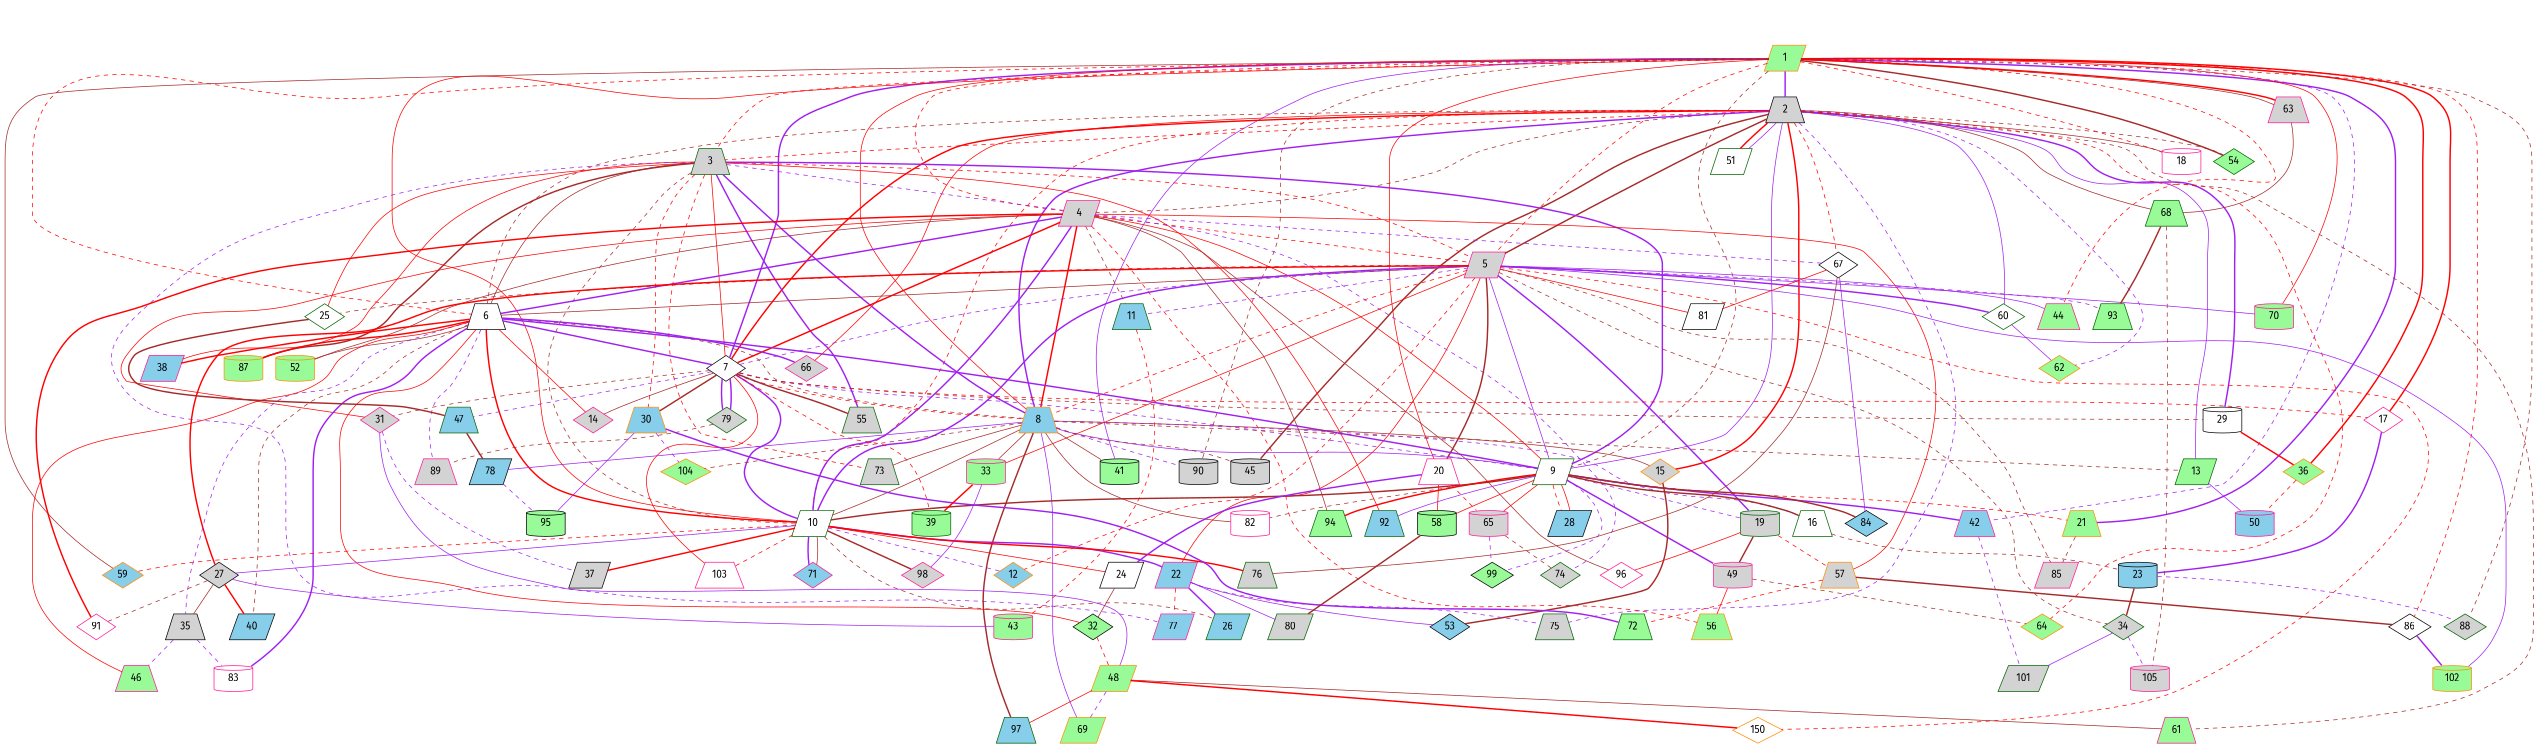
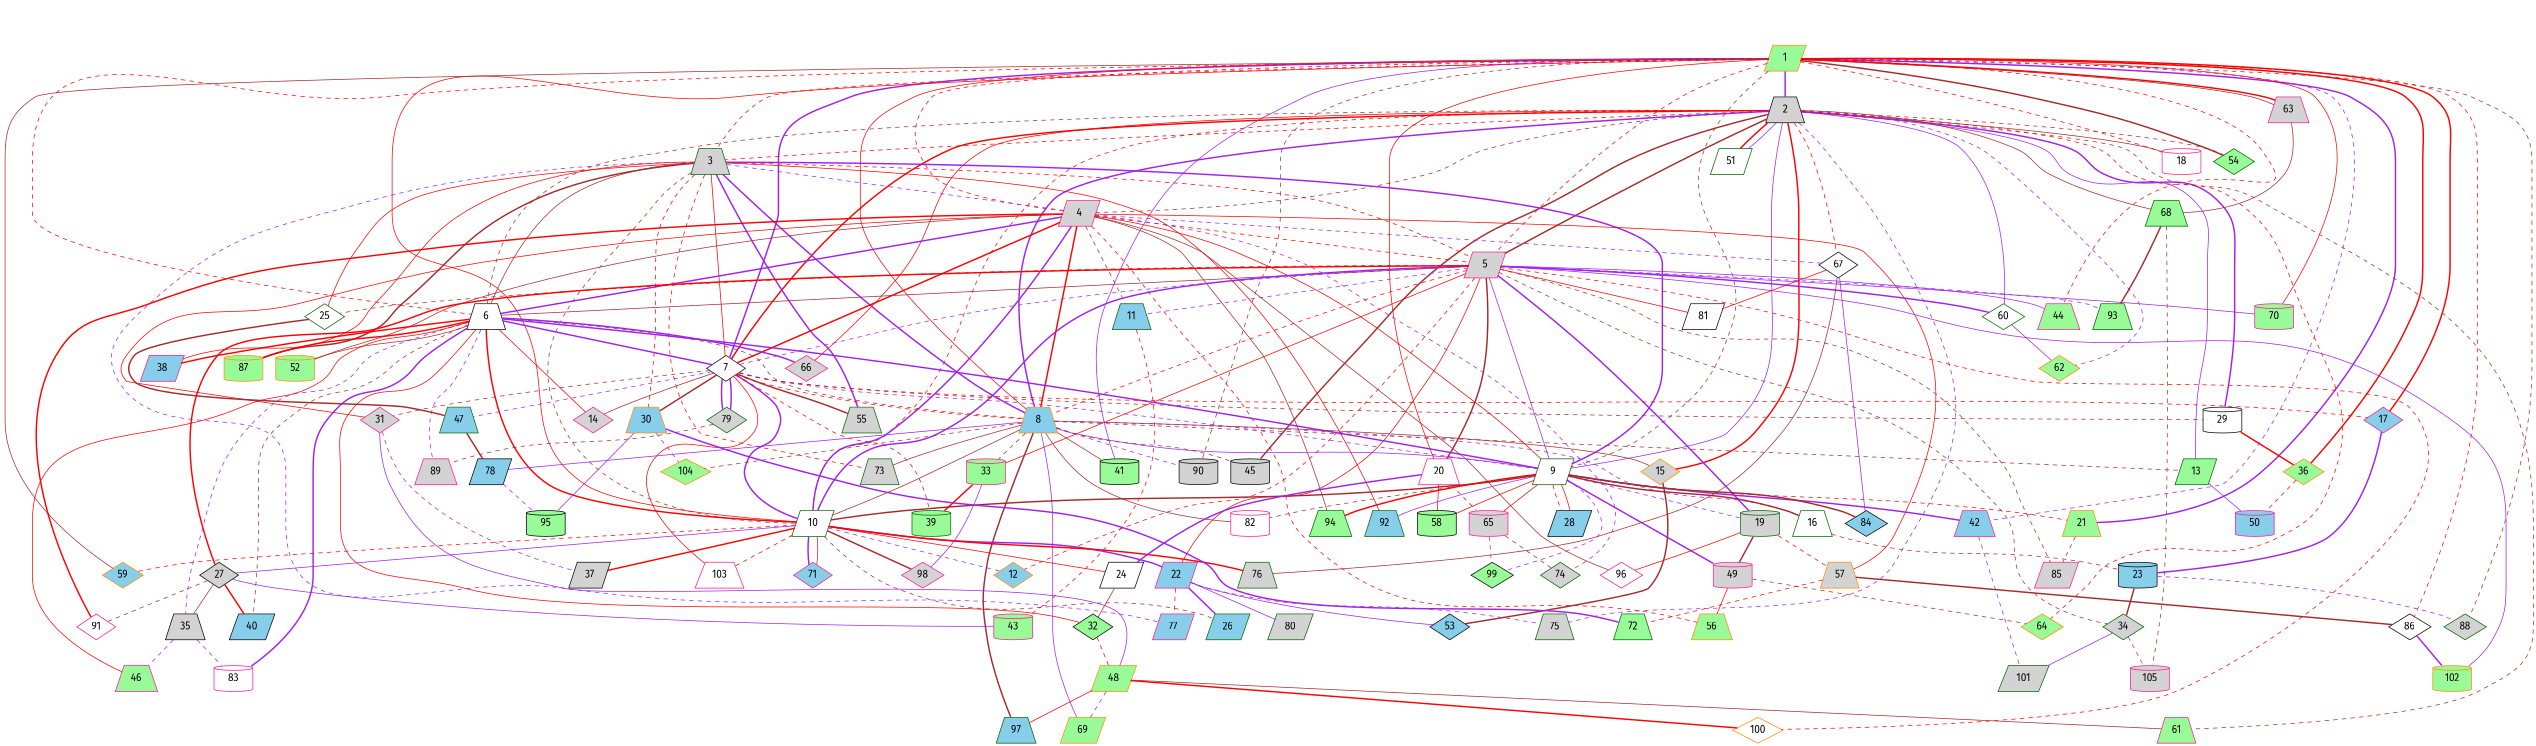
  graph {
    fontname="Fira Sans"
    node [color=deeppink fillcolor=lightgrey fontname="Fira Sans" shape=diamond style=filled]
    edge [color=purple fontname="Fira Sans" style=dashed]
    1 [color=darkorange fillcolor=palegreen shape=parallelogram]
    2 [color=black shape=trapezium]
    3 [color=darkgreen shape=trapezium]
    4 [shape=parallelogram]
    5 [shape=parallelogram]
    6 [color=black fillcolor=white shape=trapezium]
    7 [color=black fillcolor=white]
    8 [color=darkorange fillcolor=skyblue shape=trapezium]
    9 [color=darkgreen fillcolor=white shape=parallelogram]
    10 [color=darkgreen fillcolor=white shape=parallelogram]
-   17 [fillcolor=white]
+   17 [fillcolor=skyblue]
    18 [fillcolor=white shape=cylinder]
    20 [fillcolor=white shape=trapezium]
    21 [color=darkorange fillcolor=palegreen shape=trapezium]
    36 [color=darkorange fillcolor=palegreen]
    41 [color=black fillcolor=palegreen shape=cylinder]
    42 [fillcolor=skyblue shape=trapezium]
    44 [fillcolor=palegreen shape=trapezium]
    54 [color=darkgreen fillcolor=palegreen]
    59 [color=darkorange fillcolor=skyblue]
    63 [shape=trapezium]
    70 [fillcolor=palegreen shape=cylinder]
    86 [color=black fillcolor=white]
    88 [color=darkgreen]
    90 [color=black shape=cylinder]
    13 [color=darkgreen fillcolor=palegreen shape=parallelogram]
    15 [color=darkorange]
    29 [color=black fillcolor=white shape=cylinder]
    45 [color=black shape=cylinder]
    51 [color=darkgreen fillcolor=white shape=parallelogram]
    60 [color=darkgreen fillcolor=white]
    61 [fillcolor=palegreen shape=trapezium]
    62 [color=darkorange fillcolor=palegreen]
    64 [color=darkorange fillcolor=palegreen]
    66
    67 [color=black fillcolor=white]
    68 [color=darkgreen fillcolor=palegreen shape=trapezium]
    75 [color=darkgreen shape=trapezium]
    25 [color=darkgreen fillcolor=white]
    30 [color=darkorange fillcolor=skyblue shape=trapezium]
    38 [fillcolor=skyblue shape=parallelogram]
    55 [color=darkgreen shape=trapezium]
    73 [color=darkgreen shape=trapezium]
    77 [fillcolor=skyblue shape=parallelogram]
    87 [color=darkorange fillcolor=palegreen shape=cylinder]
    92 [color=darkgreen fillcolor=skyblue shape=trapezium]
    11 [color=darkgreen fillcolor=skyblue shape=trapezium]
    31
    52 [color=darkorange fillcolor=palegreen shape=cylinder]
    56 [color=darkorange fillcolor=palegreen shape=trapezium]
    57 [color=darkorange shape=trapezium]
    74 [color=darkgreen]
    91 [fillcolor=white]
    94 [color=darkgreen fillcolor=palegreen shape=trapezium]
    96 [fillcolor=white]
    12 [color=darkorange fillcolor=skyblue]
    19 [color=darkgreen shape=cylinder]
    22 [fillcolor=skyblue shape=parallelogram]
    27 [color=black]
    33 [fillcolor=palegreen shape=cylinder]
    34 [color=darkgreen]
    81 [color=black fillcolor=white shape=parallelogram]
    85 [shape=parallelogram]
    93 [color=darkgreen fillcolor=palegreen shape=trapezium]
-   100 [color=darkorange fillcolor=white label=150]
+   100 [color=darkorange fillcolor=white]
    102 [color=darkorange fillcolor=palegreen shape=cylinder]
    14
    32 [color=black fillcolor=palegreen]
    35 [color=black shape=trapezium]
    40 [color=black fillcolor=skyblue shape=parallelogram]
    46 [fillcolor=palegreen shape=trapezium]
    83 [fillcolor=white shape=cylinder]
    89 [shape=trapezium]
    39 [color=darkgreen fillcolor=palegreen shape=cylinder]
    47 [color=darkgreen fillcolor=skyblue shape=trapezium]
    79 [color=darkgreen]
    103 [fillcolor=white shape=trapezium]
    16 [color=darkgreen fillcolor=white shape=trapezium]
    69 [color=darkorange fillcolor=palegreen shape=parallelogram]
    78 [color=black fillcolor=skyblue shape=parallelogram]
    82 [fillcolor=white shape=cylinder]
    97 [color=darkgreen fillcolor=skyblue shape=trapezium]
    104 [color=darkorange fillcolor=palegreen]
    28 [color=black fillcolor=skyblue shape=parallelogram]
    49 [shape=cylinder]
    58 [color=black fillcolor=palegreen shape=cylinder]
    65 [shape=cylinder]
    84 [color=black fillcolor=skyblue]
    99 [color=black fillcolor=palegreen]
    24 [color=black fillcolor=white shape=parallelogram]
    26 [color=darkgreen fillcolor=skyblue shape=parallelogram]
    37 [color=black shape=parallelogram]
    71 [fillcolor=skyblue]
    76 [color=darkgreen shape=trapezium]
    98
    23 [color=black fillcolor=skyblue shape=cylinder]
    50 [fillcolor=skyblue shape=cylinder]
    101 [color=darkgreen shape=parallelogram]
    53 [color=black fillcolor=skyblue]
    105 [shape=cylinder]
    72 [color=darkgreen fillcolor=palegreen shape=trapezium]
    95 [color=black fillcolor=palegreen shape=cylinder]
    43 [fillcolor=palegreen shape=cylinder]
    48 [color=darkorange fillcolor=palegreen shape=parallelogram]
    80 [color=darkgreen shape=parallelogram]
    1 -- 2 [style=bold]
    1 -- 3 [color=red]
    1 -- 4 [color=red]
    1 -- 5 [color=red]
    1 -- 6 [color=red]
    1 -- 7 [style=bold]
    1 -- 8 [color=red style=solid]
    1 -- 9 [color=brown]
    1 -- 10 [color=red style=solid]
    1 -- 17 [color=red style=bold]
    1 -- 18 [color=red]
    1 -- 20 [color=red style=solid]
    1 -- 21 [style=bold]
    1 -- 36 [color=red style=bold]
    1 -- 41 [style=solid]
    1 -- 42
    1 -- 44 [color=red]
    1 -- 54 [color=brown style=bold]
    1 -- 59 [color=brown style=solid]
    1 -- 63 [color=brown style=solid]
    1 -- 63 [color=red style=bold]
    1 -- 70 [color=red style=solid]
    1 -- 86 [color=red]
    1 -- 88 [color=brown]
    1 -- 90 [color=brown]
    2 -- 3 [color=red]
    2 -- 4 [color=brown]
    2 -- 5 [color=brown style=bold]
    2 -- 6 [color=brown]
    2 -- 7 [color=red style=bold]
    2 -- 8 [style=bold]
    2 -- 9 [style=solid]
    2 -- 10 [color=red]
    2 -- 18 [color=brown style=solid]
    2 -- 54 [color=brown]
    2 -- 13 [style=solid]
    2 -- 15 [color=red style=bold]
    2 -- 29 [style=bold]
    2 -- 45 [color=brown style=bold]
    2 -- 51 [color=red style=bold]
    2 -- 51 [style=solid]
    2 -- 60 [style=solid]
    2 -- 61 [color=brown]
    2 -- 62
    2 -- 64 [color=red]
    2 -- 66 [color=red style=solid]
    2 -- 67 [color=red]
    2 -- 68 [color=brown style=solid]
    2 -- 75
    3 -- 4
    3 -- 5 [color=red]
    3 -- 6 [color=brown style=solid]
    3 -- 7 [color=red style=solid]
    3 -- 8 [style=bold]
    3 -- 9 [style=bold]
    3 -- 10 [color=brown]
    3 -- 25 [color=red style=solid]
    3 -- 30 [color=red]
    3 -- 38 [color=red style=solid]
    3 -- 55 [style=bold]
    3 -- 73 [color=red]
    3 -- 77
    3 -- 87 [color=brown style=bold]
    3 -- 92 [color=red style=solid]
    4 -- 5 [color=red]
    4 -- 6 [style=bold]
    4 -- 7 [color=red style=bold]
    4 -- 8 [color=red style=bold]
    4 -- 9 [color=red style=solid]
    4 -- 10 [style=bold]
    4 -- 67
    4 -- 11 [color=brown]
    4 -- 31 [color=red style=solid]
    4 -- 52 [color=brown style=solid]
    4 -- 56 [color=red]
    4 -- 57 [color=red style=solid]
    4 -- 74
    4 -- 91 [color=red style=bold]
    4 -- 94 [color=brown style=solid]
    4 -- 96 [color=brown style=solid]
    5 -- 6 [color=brown style=solid]
    5 -- 7
    5 -- 8 [color=red]
    5 -- 9 [style=solid]
    5 -- 10 [style=bold]
    5 -- 20 [color=brown style=bold]
    5 -- 44 [style=solid]
    5 -- 70 [style=solid]
    5 -- 60 [style=bold]
    5 -- 25 [color=brown]
    5 -- 11
    5 -- 12 [color=red]
    5 -- 19 [style=bold]
    5 -- 22 [color=red style=solid]
    5 -- 27 [color=red style=bold]
    5 -- 33 [color=red style=solid]
    5 -- 34 [color=brown]
    5 -- 81 [color=red style=solid]
    5 -- 85 [color=brown]
    5 -- 93
    5 -- 100 [color=red]
    5 -- 102 [style=solid]
    6 -- 7 [style=bold]
    6 -- 8 [color=brown]
    6 -- 9 [style=bold]
    6 -- 10 [color=red style=bold]
    6 -- 66 [style=bold]
    6 -- 38 [color=red style=bold]
    6 -- 87 [color=red style=bold]
    6 -- 52 [color=brown style=solid]
    6 -- 14 [color=red style=solid]
    6 -- 32 [color=red style=solid]
    6 -- 35
    6 -- 40 [color=brown]
    6 -- 46 [color=red style=solid]
    6 -- 83 [style=bold]
    6 -- 89
    7 -- 8 [color=red]
    7 -- 9
    7 -- 10 [style=bold]
    7 -- 17 [color=red]
    7 -- 29 [color=brown]
    7 -- 30 [color=brown style=bold]
    7 -- 55 [color=brown style=bold]
    7 -- 31 [color=brown]
    7 -- 14 [color=brown style=solid]
    7 -- 39 [color=red]
    7 -- 47
    7 -- 79 [style=bold]
    7 -- 79 [style=bold]
    7 -- 103 [color=red style=solid]
    8 -- 9 [style=solid]
    8 -- 10 [color=brown style=solid]
    8 -- 41 [color=brown style=solid]
    8 -- 90
    8 -- 13 [color=brown]
    8 -- 15 [color=brown style=solid]
    8 -- 45 [color=brown]
    8 -- 73 [color=brown style=solid]
-   8 -- 33 [color=brown style=solid]
+   8 -- 33 [color=brown]
    8 -- 16
    8 -- 69 [style=solid]
    8 -- 78 [style=solid]
    8 -- 82 [color=brown style=solid]
    8 -- 97 [color=brown style=bold]
    8 -- 104 [color=brown]
    9 -- 10 [color=brown style=bold]
    9 -- 21 [color=red]
    9 -- 42 [style=bold]
    9 -- 92 [style=solid]
    9 -- 94 [color=red style=bold]
    9 -- 19
    9 -- 16 [color=brown style=bold]
    9 -- 82 [color=brown]
    9 -- 28 [color=red]
    9 -- 28 [color=red style=solid]
    9 -- 49 [style=bold]
    9 -- 58 [color=red style=solid]
    9 -- 65 [color=red style=solid]
    9 -- 84 [color=brown style=bold]
    9 -- 99
    10 -- 59 [color=red]
    10 -- 12
    10 -- 22 [style=bold]
    10 -- 27 [style=solid]
    10 -- 103 [color=red]
    10 -- 24 [color=red style=solid]
    10 -- 26 [color=brown]
    10 -- 37 [color=red style=bold]
    10 -- 71 [style=bold]
    10 -- 71 [color=brown style=solid]
    10 -- 76 [color=red style=bold]
    10 -- 98 [color=brown style=bold]
    17 -- 23 [style=bold]
    20 -- 58 [color=red style=solid]
    20 -- 65 [color=red]
    20 -- 24 [style=bold]
    21 -- 85 [color=brown]
    36 -- 50 [color=red]
    42 -- 101
    63 -- 68 [color=brown style=solid]
    86 -- 102 [style=bold]
    13 -- 50 [style=solid]
    15 -- 53 [color=brown style=bold]
    29 -- 36 [color=red style=bold]
    60 -- 62 [style=solid]
    67 -- 81 [color=red style=solid]
    67 -- 84 [style=solid]
    67 -- 76 [color=brown style=solid]
    68 -- 93 [color=brown style=bold]
    68 -- 105 [color=brown]
    25 -- 47 [color=brown style=bold]
    30 -- 104
    30 -- 72 [style=bold]
    30 -- 95 [style=solid]
    11 -- 43 [color=red]
    31 -- 37
    31 -- 48 [style=solid]
    57 -- 86 [color=brown style=bold]
    57 -- 72 [color=red]
    19 -- 57 [color=red]
    19 -- 96 [color=red style=solid]
    19 -- 49 [color=brown style=bold]
    22 -- 75
    22 -- 77 [color=red]
    22 -- 26 [style=bold]
    22 -- 53 [style=solid]
    22 -- 80 [style=solid]
    27 -- 91 [color=brown]
    27 -- 35 [color=brown style=solid]
    27 -- 40 [color=red style=bold]
    27 -- 43 [style=solid]
    33 -- 39 [color=red style=bold]
    33 -- 98 [style=solid]
    34 -- 101 [style=solid]
    34 -- 105
    32 -- 48 [color=red]
    35 -- 46
    35 -- 83
    47 -- 78 [color=brown style=bold]
    79 -- 89 [color=brown]
    16 -- 23 [color=brown]
    78 -- 95
    49 -- 64 [color=brown]
    49 -- 56 [color=red style=solid]
-   58 -- 80 [color=brown style=bold]
    65 -- 74 [color=brown]
    65 -- 99
    24 -- 32 [color=brown style=solid]
    23 -- 88
    23 -- 34 [color=brown style=bold]
    48 -- 61 [color=brown style=solid]
    48 -- 100 [color=red style=bold]
    48 -- 69
    48 -- 97 [color=red style=solid]
  }
